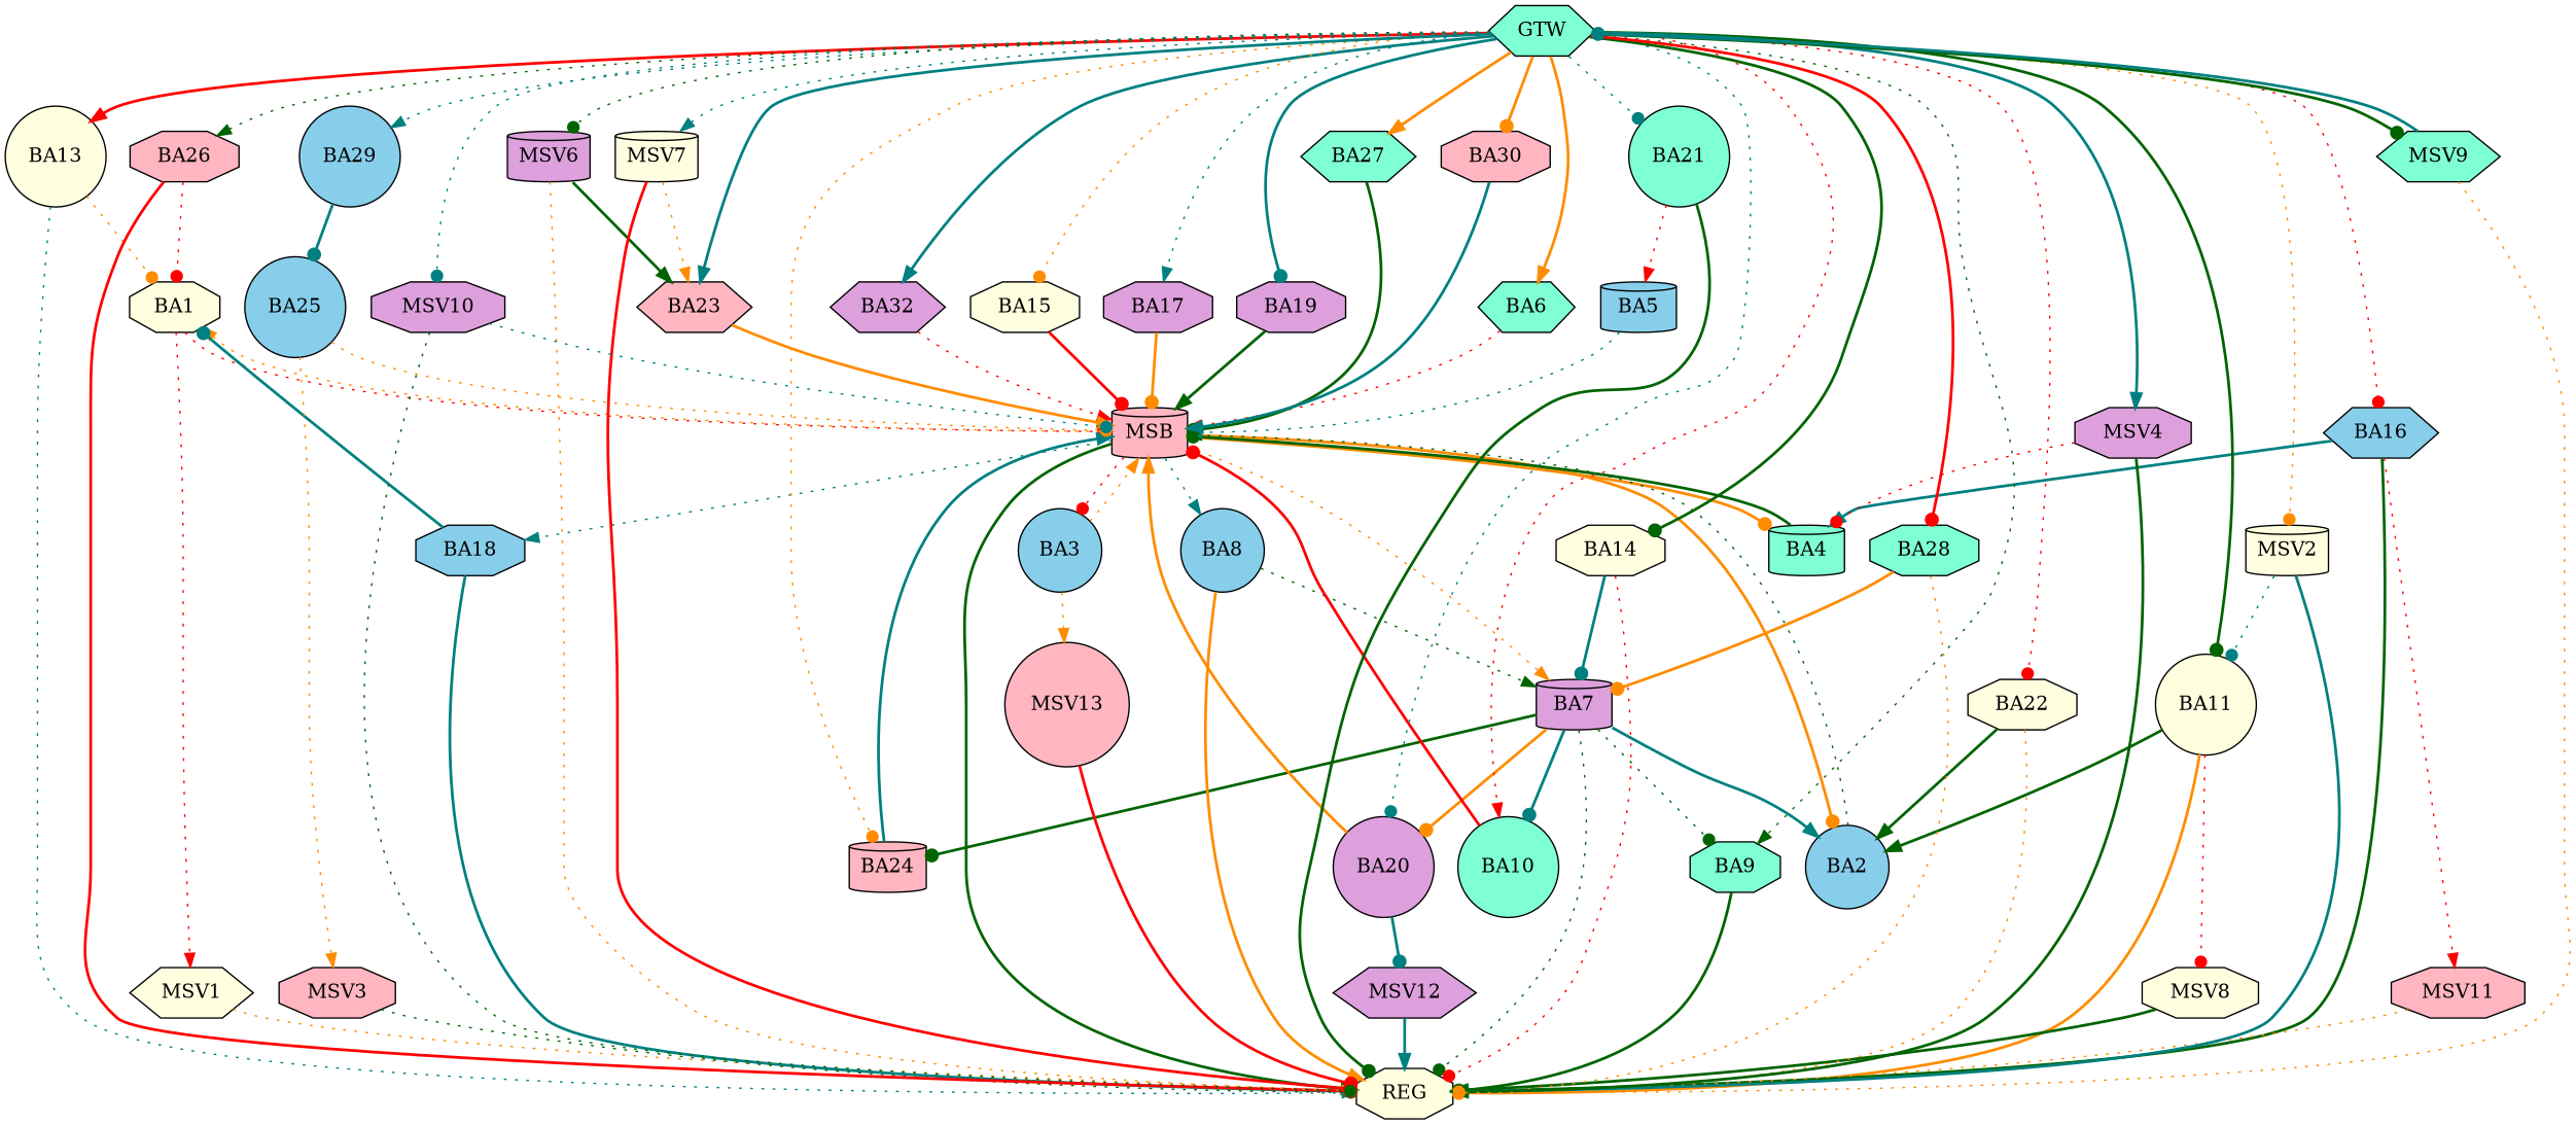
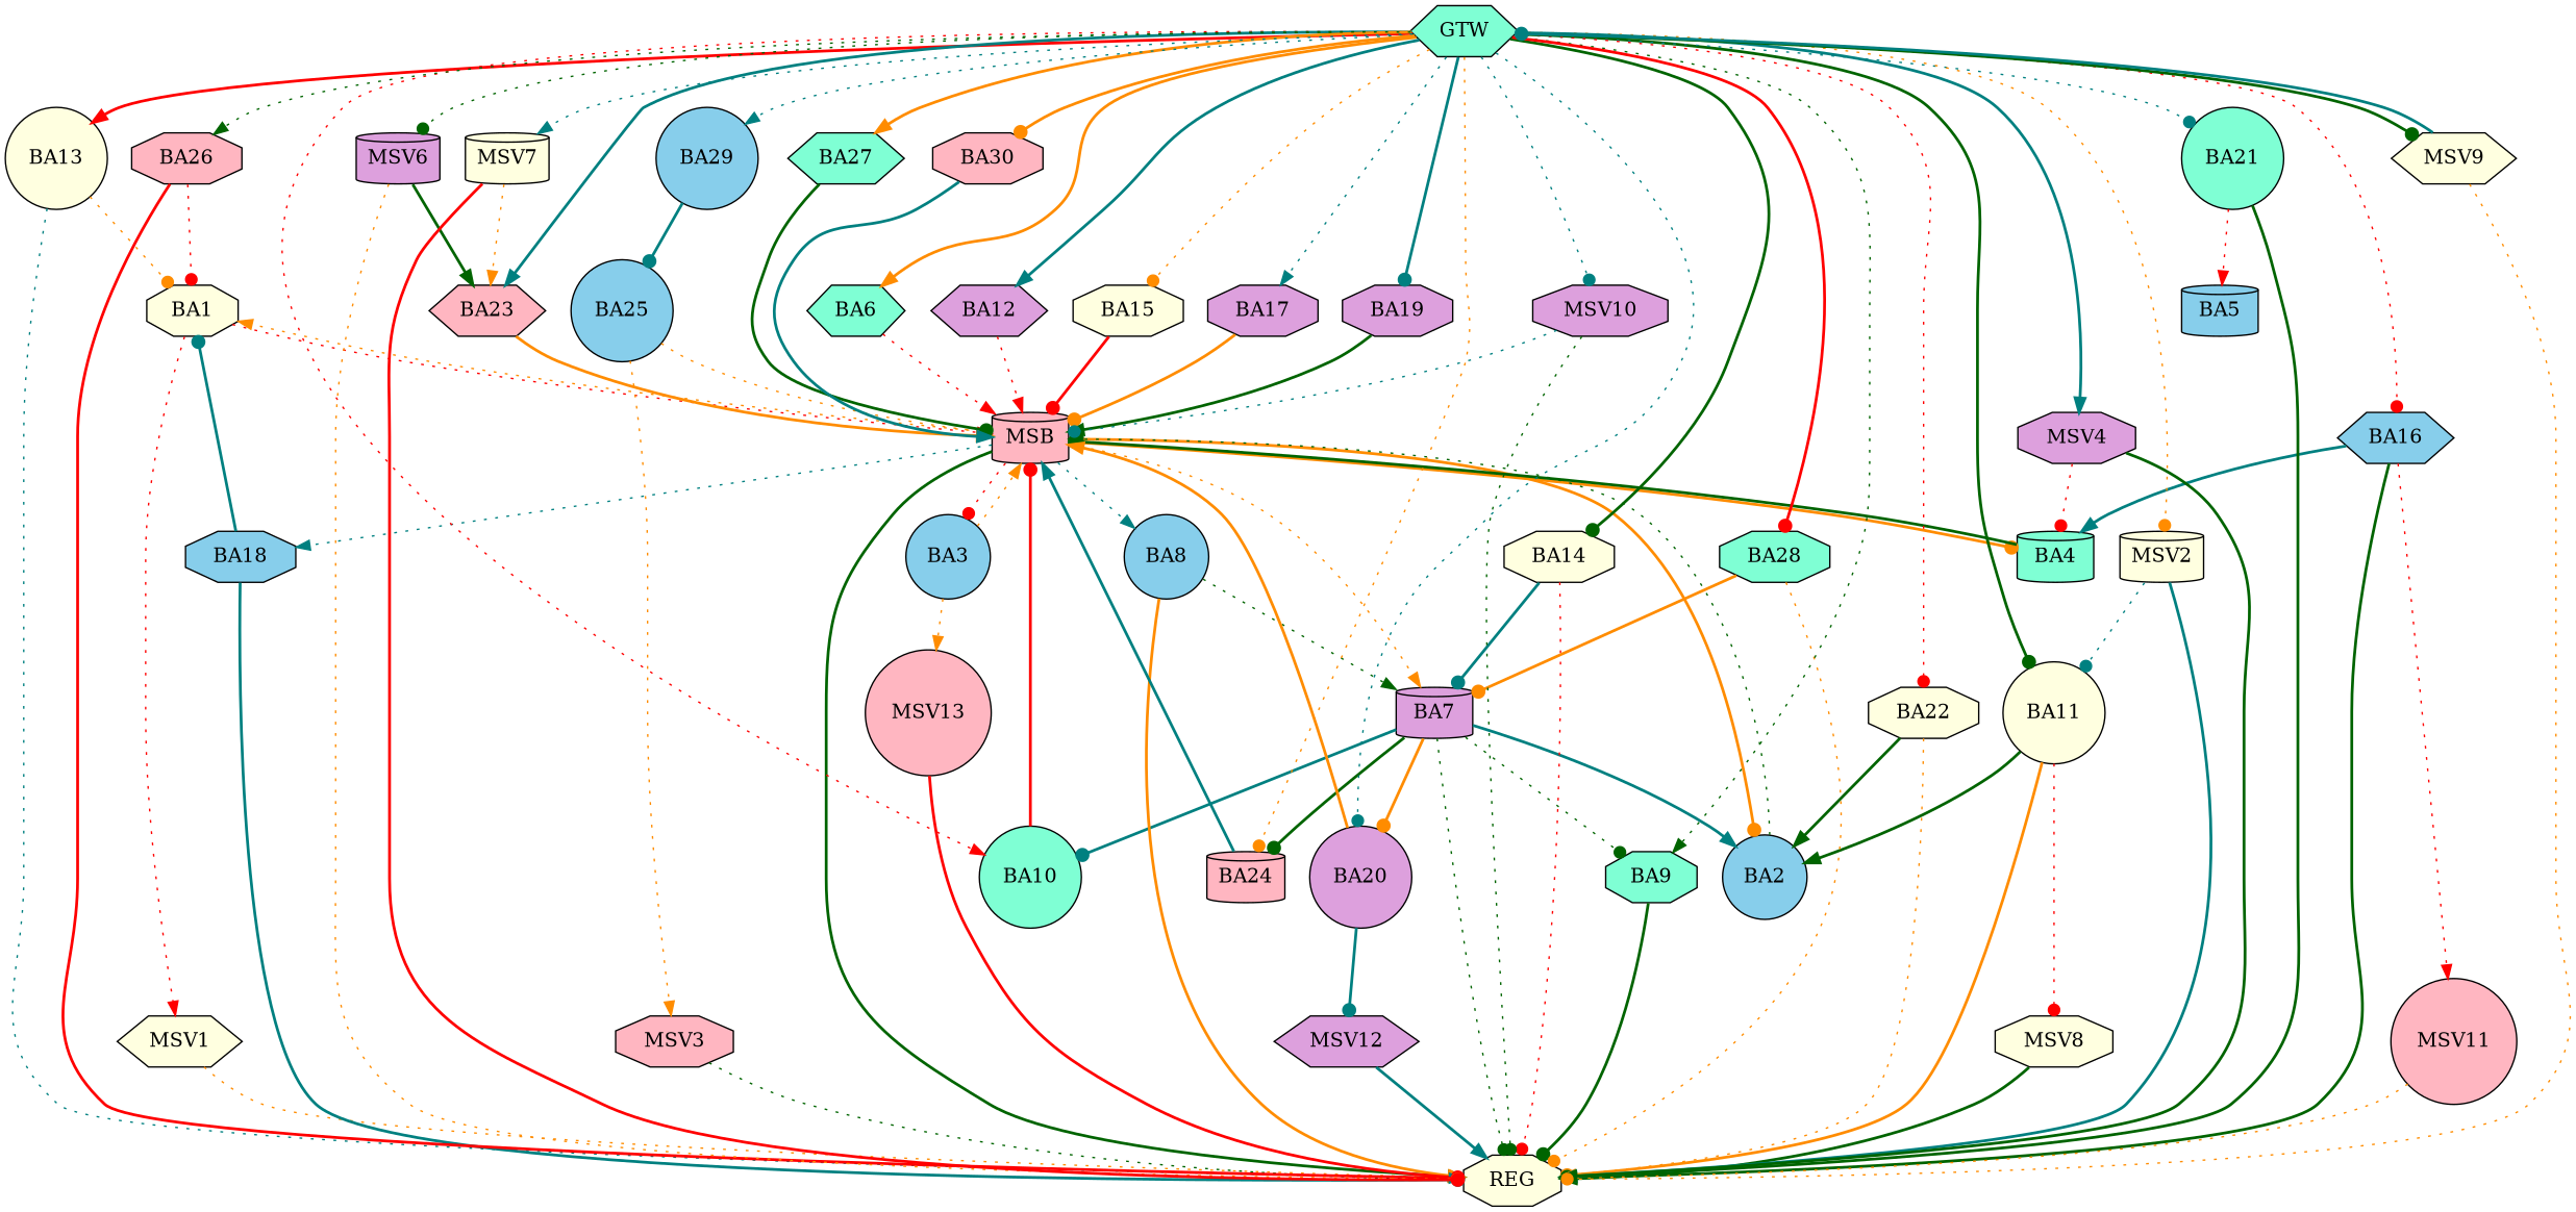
  strict digraph {
    node [fillcolor=lightyellow shape=octagon style=filled]
    edge [arrowhead=dot color=darkorange style=dotted]
    n1 [label=BA1]
    n2 [fillcolor=lightpink label=MSB shape=cylinder]
    n3 [label=MSV1 shape=hexagon]
    n4 [fillcolor=skyblue label=BA2 shape=circle]
    n5 [fillcolor=skyblue label=BA3 shape=circle]
    n6 [fillcolor=aquamarine label=BA4 shape=cylinder]
    n7 [fillcolor=plum label=BA7 shape=cylinder]
    n8 [label=REG]
    n9 [fillcolor=skyblue label=BA8 shape=circle]
    n10 [fillcolor=skyblue label=BA18]
    n11 [fillcolor=lightpink label=MSV13 shape=circle]
    n12 [fillcolor=skyblue label=BA5 shape=cylinder]
    n13 [fillcolor=aquamarine label=BA6 shape=hexagon]
    n14 [fillcolor=aquamarine label=BA9]
    n15 [fillcolor=aquamarine label=BA10 shape=circle]
    n16 [fillcolor=plum label=BA20 shape=circle]
    n17 [fillcolor=lightpink label=BA24 shape=cylinder]
    n18 [fillcolor=plum label=MSV12 shape=hexagon]
    n19 [label=BA11 shape=circle]
    n20 [label=MSV8]
-   n21 [fillcolor=plum label=BA32 shape=hexagon]
+   n21 [fillcolor=plum label=BA12 shape=hexagon]
    n22 [label=BA13 shape=circle]
    n23 [label=BA14]
    n24 [label=BA15]
    n25 [fillcolor=skyblue label=BA16 shape=hexagon]
-   n26 [fillcolor=lightpink label=MSV11]
+   n26 [fillcolor=lightpink label=MSV11 shape=circle]
    n27 [fillcolor=plum label=BA17]
    n28 [fillcolor=plum label=BA19]
    n29 [fillcolor=aquamarine label=BA21 shape=circle]
    n30 [label=BA22]
    n31 [fillcolor=lightpink label=BA23 shape=hexagon]
    n32 [fillcolor=skyblue label=BA25 shape=circle]
    n33 [fillcolor=lightpink label=MSV3]
    n34 [fillcolor=lightpink label=BA26]
    n35 [fillcolor=aquamarine label=BA27 shape=hexagon]
    n36 [fillcolor=aquamarine label=BA28]
    n37 [fillcolor=skyblue label=BA29 shape=circle]
    n38 [fillcolor=lightpink label=BA30]
    n39 [fillcolor=aquamarine label=GTW shape=hexagon]
    n40 [label=MSV2 shape=cylinder]
    n41 [fillcolor=plum label=MSV4]
    n42 [fillcolor=plum label=MSV6 shape=cylinder]
    n43 [label=MSV7 shape=cylinder]
-   n44 [fillcolor=aquamarine label=MSV9 shape=hexagon]
+   n44 [label=MSV9 shape=hexagon]
    n45 [fillcolor=plum label=MSV10]
    n1 -> n2 [arrowhead=normal color=red]
    n1 -> n3 [arrowhead=normal color=red]
    n2 -> n1 [arrowhead=normal]
    n2 -> n4 [style=bold]
    n2 -> n5 [color=red]
    n2 -> n6 [style=bold]
    n2 -> n7 [arrowhead=normal]
    n2 -> n8 [arrowhead=normal color=darkgreen style=bold]
    n2 -> n9 [arrowhead=normal color=teal]
    n2 -> n10 [arrowhead=normal color=teal]
    n3 -> n8 [arrowhead=normal]
    n4 -> n2 [arrowhead=normal color=darkgreen]
    n5 -> n2 [arrowhead=normal]
    n5 -> n11 [arrowhead=normal]
    n6 -> n2 [color=darkgreen style=bold]
    n7 -> n4 [arrowhead=normal color=teal style=bold]
    n7 -> n8 [color=darkgreen]
    n7 -> n14 [color=darkgreen]
    n7 -> n15 [color=teal style=bold]
    n7 -> n16 [style=bold]
    n7 -> n17 [color=darkgreen style=bold]
    n9 -> n7 [arrowhead=normal color=darkgreen]
    n9 -> n8 [arrowhead=normal style=bold]
    n10 -> n1 [color=teal style=bold]
    n10 -> n8 [color=teal style=bold]
    n11 -> n8 [color=red style=bold]
-   n12 -> n2 [arrowhead=normal color=teal]
    n13 -> n2 [arrowhead=normal color=red]
    n14 -> n8 [color=darkgreen style=bold]
    n15 -> n2 [color=red style=bold]
    n16 -> n2 [arrowhead=normal style=bold]
    n16 -> n18 [color=teal style=bold]
    n17 -> n2 [arrowhead=normal color=teal style=bold]
    n18 -> n8 [arrowhead=normal color=teal style=bold]
    n19 -> n4 [arrowhead=normal color=darkgreen style=bold]
    n19 -> n8 [style=bold]
    n19 -> n20 [color=red]
    n20 -> n8 [arrowhead=normal color=darkgreen style=bold]
    n21 -> n2 [arrowhead=normal color=red]
    n22 -> n1
    n22 -> n8 [arrowhead=normal color=teal]
    n23 -> n7 [color=teal style=bold]
    n23 -> n8 [color=red]
    n24 -> n2 [color=red style=bold]
    n25 -> n6 [arrowhead=normal color=teal style=bold]
    n25 -> n8 [arrowhead=normal color=darkgreen style=bold]
    n25 -> n26 [arrowhead=normal color=red]
    n26 -> n8
    n27 -> n2 [style=bold]
    n28 -> n2 [arrowhead=normal color=darkgreen style=bold]
    n29 -> n8 [color=darkgreen style=bold]
    n29 -> n12 [arrowhead=normal color=red]
    n30 -> n4 [arrowhead=normal color=darkgreen style=bold]
    n30 -> n8 [arrowhead=normal]
    n31 -> n2 [arrowhead=normal style=bold]
    n32 -> n2
    n32 -> n33 [arrowhead=normal]
    n33 -> n8 [color=darkgreen]
    n34 -> n1 [color=red]
    n34 -> n8 [color=red style=bold]
    n35 -> n2 [color=darkgreen style=bold]
    n36 -> n7 [style=bold]
    n36 -> n8
    n37 -> n32 [color=teal style=bold]
    n38 -> n2 [arrowhead=normal color=teal style=bold]
    n39 -> n13 [arrowhead=normal style=bold]
    n39 -> n14 [arrowhead=normal color=darkgreen]
    n39 -> n15 [arrowhead=normal color=red]
    n39 -> n16 [color=teal]
    n39 -> n17
    n39 -> n19 [color=darkgreen style=bold]
    n39 -> n21 [arrowhead=normal color=teal style=bold]
    n39 -> n22 [arrowhead=normal color=red style=bold]
    n39 -> n23 [color=darkgreen style=bold]
    n39 -> n24
    n39 -> n25 [color=red]
    n39 -> n27 [arrowhead=normal color=teal]
    n39 -> n28 [color=teal style=bold]
    n39 -> n29 [color=teal]
    n39 -> n30 [color=red]
    n39 -> n31 [arrowhead=normal color=teal style=bold]
    n39 -> n34 [arrowhead=normal color=darkgreen]
    n39 -> n35 [arrowhead=normal style=bold]
    n39 -> n36 [color=red style=bold]
    n39 -> n37 [arrowhead=normal color=teal]
    n39 -> n38 [style=bold]
    n39 -> n40
    n39 -> n41 [arrowhead=normal color=teal style=bold]
    n39 -> n42 [color=darkgreen]
    n39 -> n43 [arrowhead=normal color=teal]
    n39 -> n44 [color=darkgreen style=bold]
    n39 -> n45 [color=teal]
    n40 -> n8 [arrowhead=normal color=teal style=bold]
    n40 -> n19 [color=teal]
    n41 -> n6 [color=red]
    n41 -> n8 [arrowhead=normal color=darkgreen style=bold]
    n42 -> n8
    n42 -> n31 [arrowhead=normal color=darkgreen style=bold]
    n43 -> n8 [color=red style=bold]
    n43 -> n31 [arrowhead=normal]
    n44 -> n8
    n44 -> n39 [color=teal style=bold]
    n45 -> n2 [color=teal]
    n45 -> n8 [color=darkgreen]
  }
